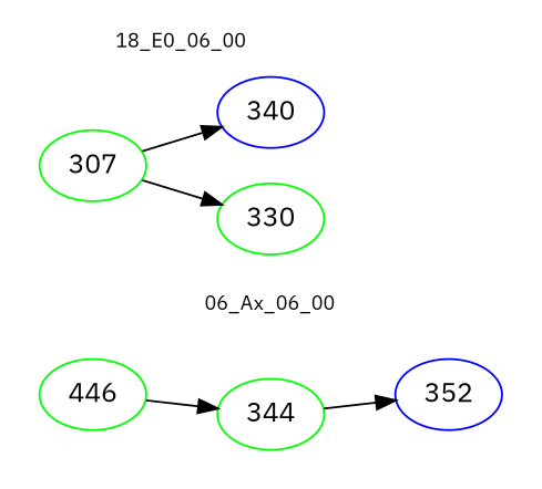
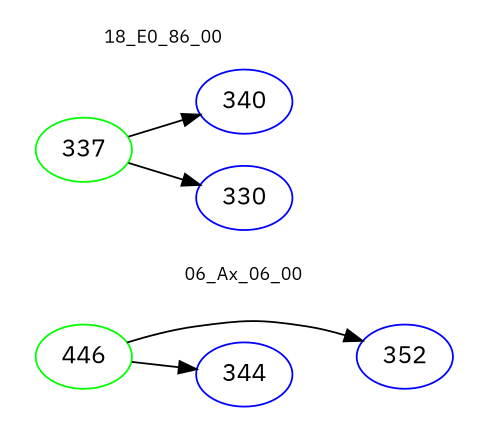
  digraph {
    fontname="IBM Plex Sans"
    rankdir=LR
    node [color=green fontname="IBM Plex Sans"]
    edge [color=black fontname="IBM Plex Sans"]
    n1 [label=446]
-   n2 [label=344]
+   n2 [color=blue label=344]
    n3 [color=blue label=352]
-   n4 [label=307]
-   n5 [label=330]
+   n4 [label=337]
+   n5 [color=blue label=330]
    n6 [color=blue label=340]
    subgraph cluster_1 {
      color=white
      fontsize=10
      label="06_Ax_06_00"
      n1
      n2
      n3
    }
    subgraph cluster_2 {
      color=white
      fontsize=10
-     label="18_E0_06_00"
+     label="18_E0_86_00"
      n4
      n5
      n6
    }
    n1 -> n2
-   n2 -> n3
+   n1 -> n3
    n4 -> n5
    n4 -> n6
  }
